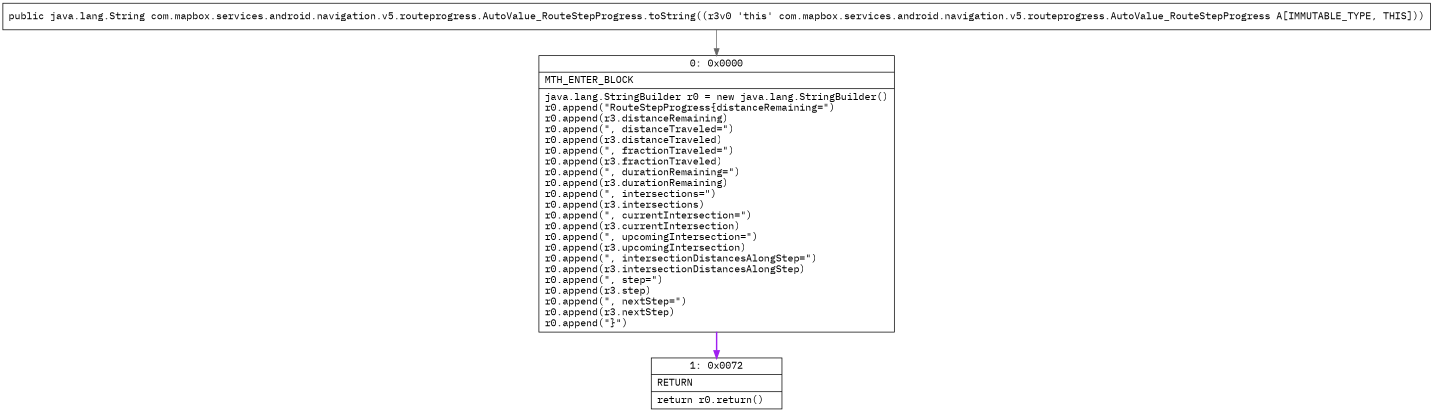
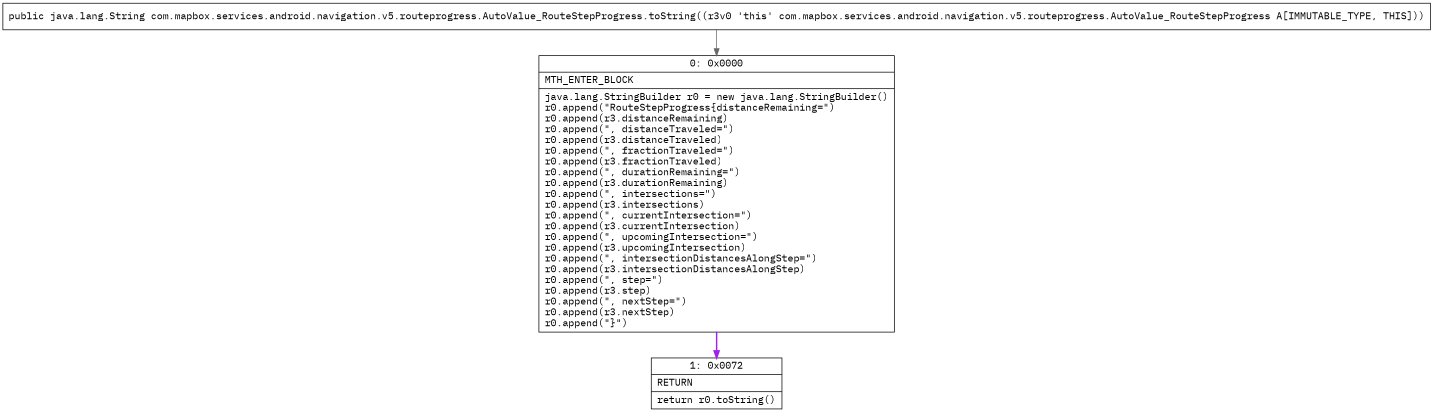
  digraph {
    fontname="IBM Plex Mono"
    node [shape=record fontname="IBM Plex Mono"]
    edge [fontname="IBM Plex Mono"]
    n1 [label="{0\:\ 0x0000|MTH_ENTER_BLOCK\l|java.lang.StringBuilder r0 = new java.lang.StringBuilder()\lr0.append(\"RouteStepProgress\{distanceRemaining=\")\lr0.append(r3.distanceRemaining)\lr0.append(\", distanceTraveled=\")\lr0.append(r3.distanceTraveled)\lr0.append(\", fractionTraveled=\")\lr0.append(r3.fractionTraveled)\lr0.append(\", durationRemaining=\")\lr0.append(r3.durationRemaining)\lr0.append(\", intersections=\")\lr0.append(r3.intersections)\lr0.append(\", currentIntersection=\")\lr0.append(r3.currentIntersection)\lr0.append(\", upcomingIntersection=\")\lr0.append(r3.upcomingIntersection)\lr0.append(\", intersectionDistancesAlongStep=\")\lr0.append(r3.intersectionDistancesAlongStep)\lr0.append(\", step=\")\lr0.append(r3.step)\lr0.append(\", nextStep=\")\lr0.append(r3.nextStep)\lr0.append(\"\}\")\l}"]
-   n2 [label="{1\:\ 0x0072|RETURN\l|return r0.return()\l}"]
+   n2 [label="{1\:\ 0x0072|RETURN\l|return r0.toString()\l}"]
    n3 [label="{public java.lang.String com.mapbox.services.android.navigation.v5.routeprogress.AutoValue_RouteStepProgress.toString((r3v0 'this' com.mapbox.services.android.navigation.v5.routeprogress.AutoValue_RouteStepProgress A[IMMUTABLE_TYPE, THIS])) }"]
    n1 -> n2 [color=purple style=bold]
    n3 -> n1 [color=gray40 style=solid]
  }
